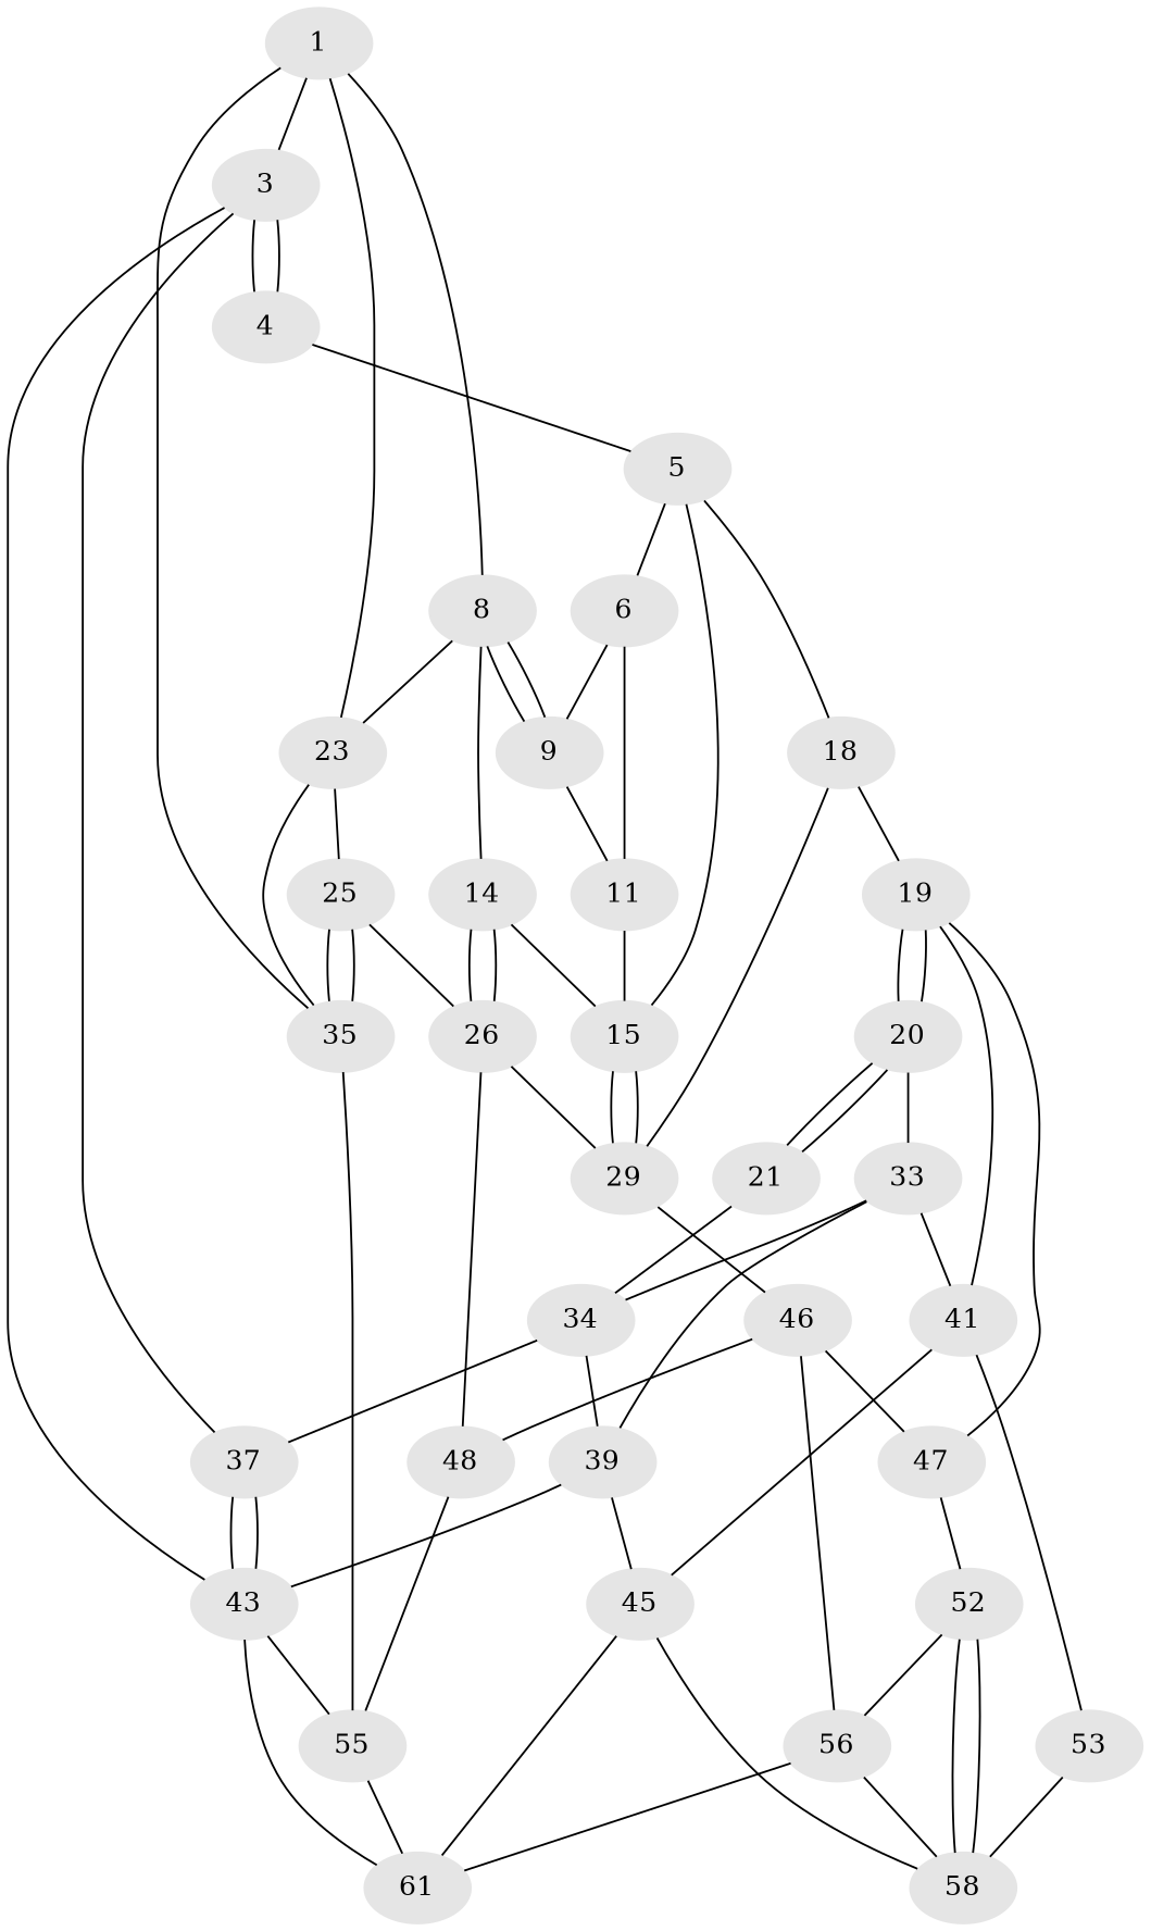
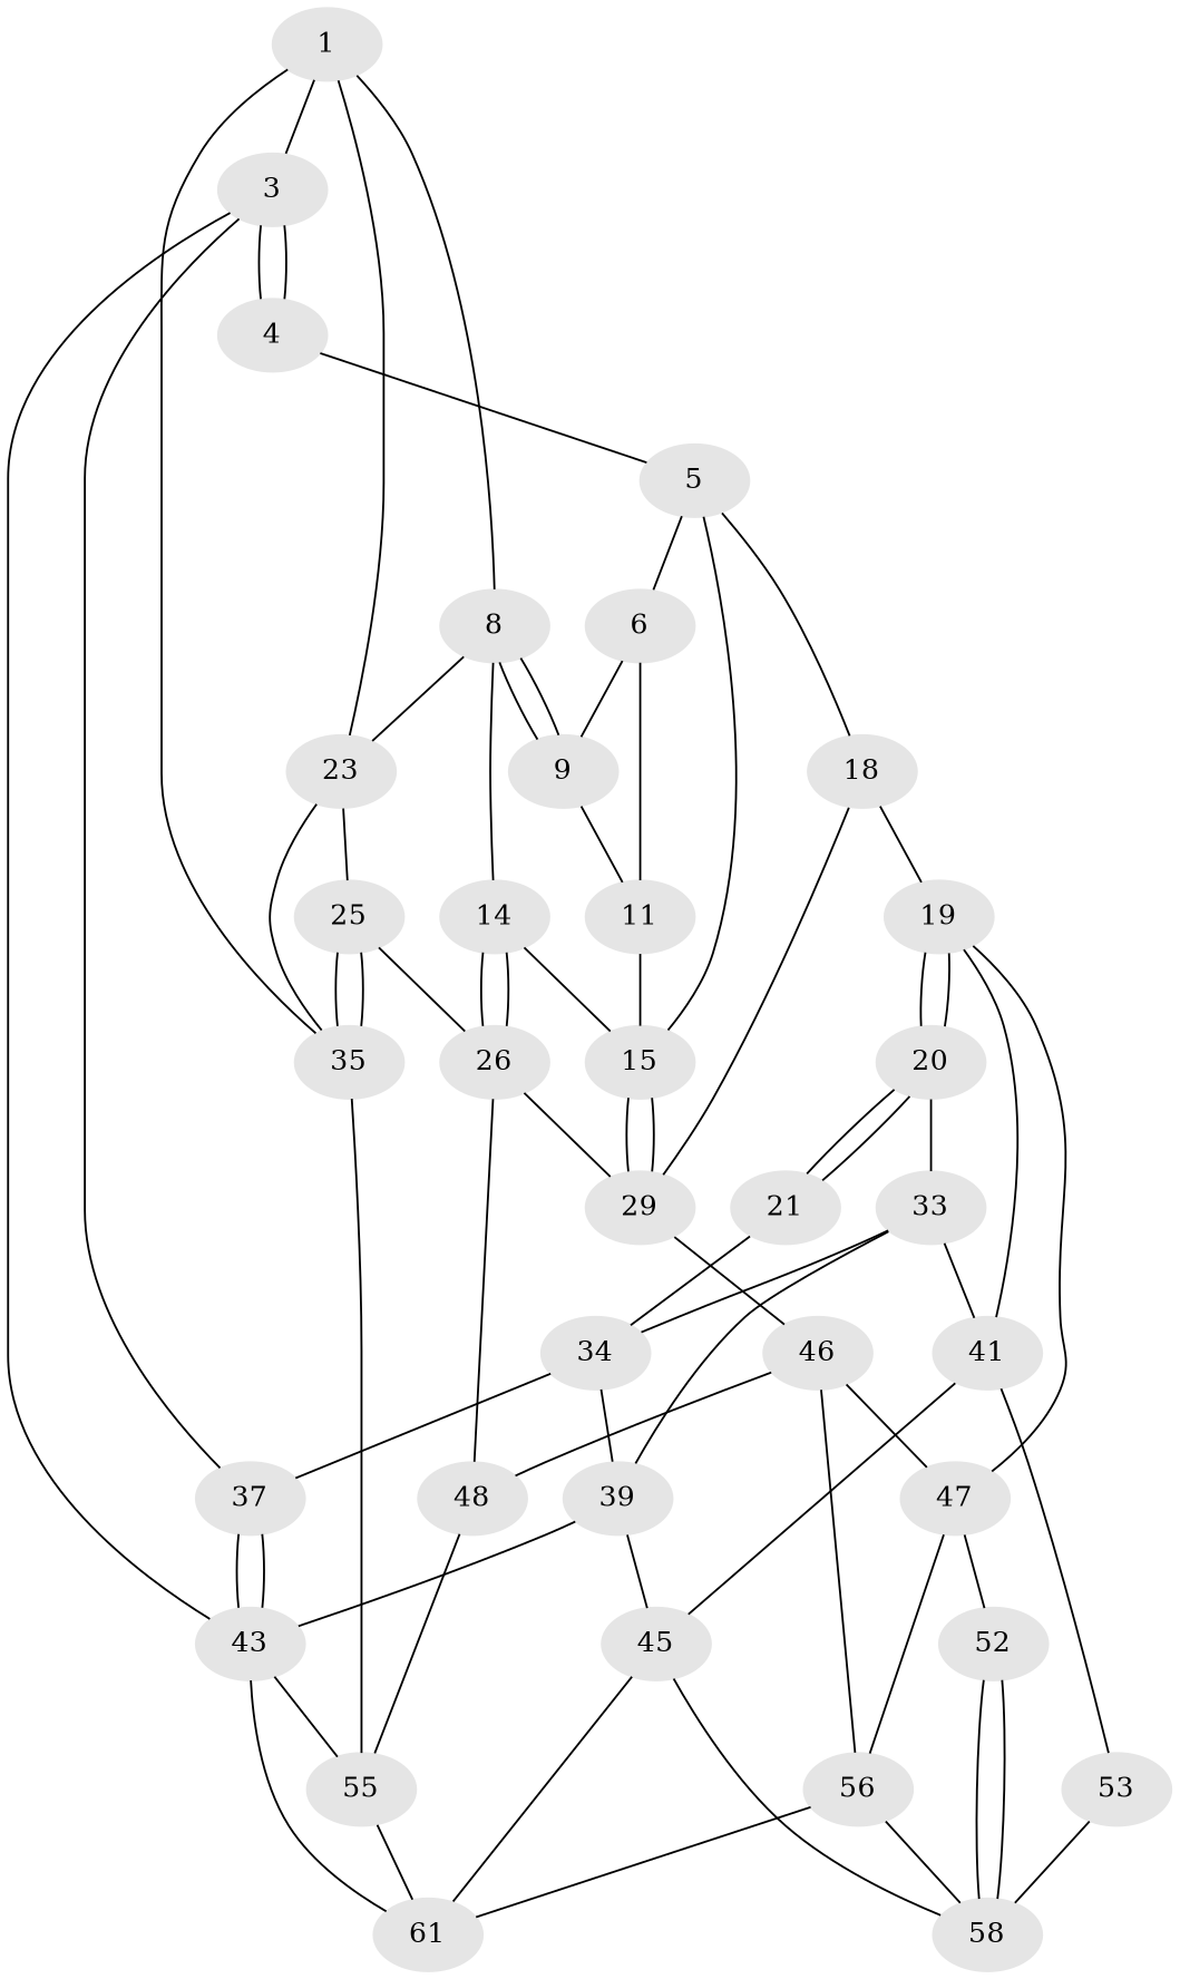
  graph {
    node [color=gray90 style=filled]
    1 [super="+2"]
    3 [super="+27"]
    8 [super="+13"]
    23 [super="+24"]
    35 [super="+54"]
    4
    37
    43 [super="+50"]
    9 [super="+10"]
    14
    25
    55 [super="+63"]
    5 [super="+17"]
    61 [super="+62"]
    6 [super="+7"]
    15 [super="+16"]
    18
    11 [super="+12"]
    29 [super="+30"]
    19 [super="+40"]
    26 [super="+31"]
    48
    46 [super="+49"]
    20
    41 [super="+44"]
    47 [super="+51"]
    21 [super="+32"]
    33 [super="+38"]
    45 [super="+60"]
    53
    56 [super="+57"]
    52
    34 [super="+36"]
    39 [super="+42"]
    58 [super="+59"]
    1 -- 3
    1 -- 8
    1 -- 23
    1 -- 35
    3 -- 4
    3 -- 4
    3 -- 37
    3 -- 43
    8 -- 23
    8 -- 9
    8 -- 9
    8 -- 14
    23 -- 35
    23 -- 25
    35 -- 55 [weight=2]
    4 -- 5
    37 -- 43
    37 -- 43
    43 -- 55
    43 -- 61
    9 -- 11 [weight=2]
    14 -- 15
    14 -- 26
    14 -- 26
    25 -- 35
    25 -- 35
    25 -- 26
    55 -- 61
    5 -- 6
    5 -- 15
    5 -- 18
    6 -- 9
    6 -- 11
    15 -- 29
    15 -- 29
    18 -- 29
    18 -- 19
    11 -- 15
    29 -- 46
    19 -- 20
    19 -- 20
    19 -- 41
    19 -- 47
    26 -- 29
    26 -- 48
    48 -- 55
    46 -- 48
    46 -- 47
    46 -- 56
    20 -- 21
    20 -- 21
    20 -- 33
    41 -- 45
    41 -- 53
-   52 -- 56
+   47 -- 56
    47 -- 52
    21 -- 34
    33 -- 41
    33 -- 34
    33 -- 39
    45 -- 61
    45 -- 58
    53 -- 58
    56 -- 61
    56 -- 58
    52 -- 58
    52 -- 58
    34 -- 37
    34 -- 39
    39 -- 43
    39 -- 45
  }
